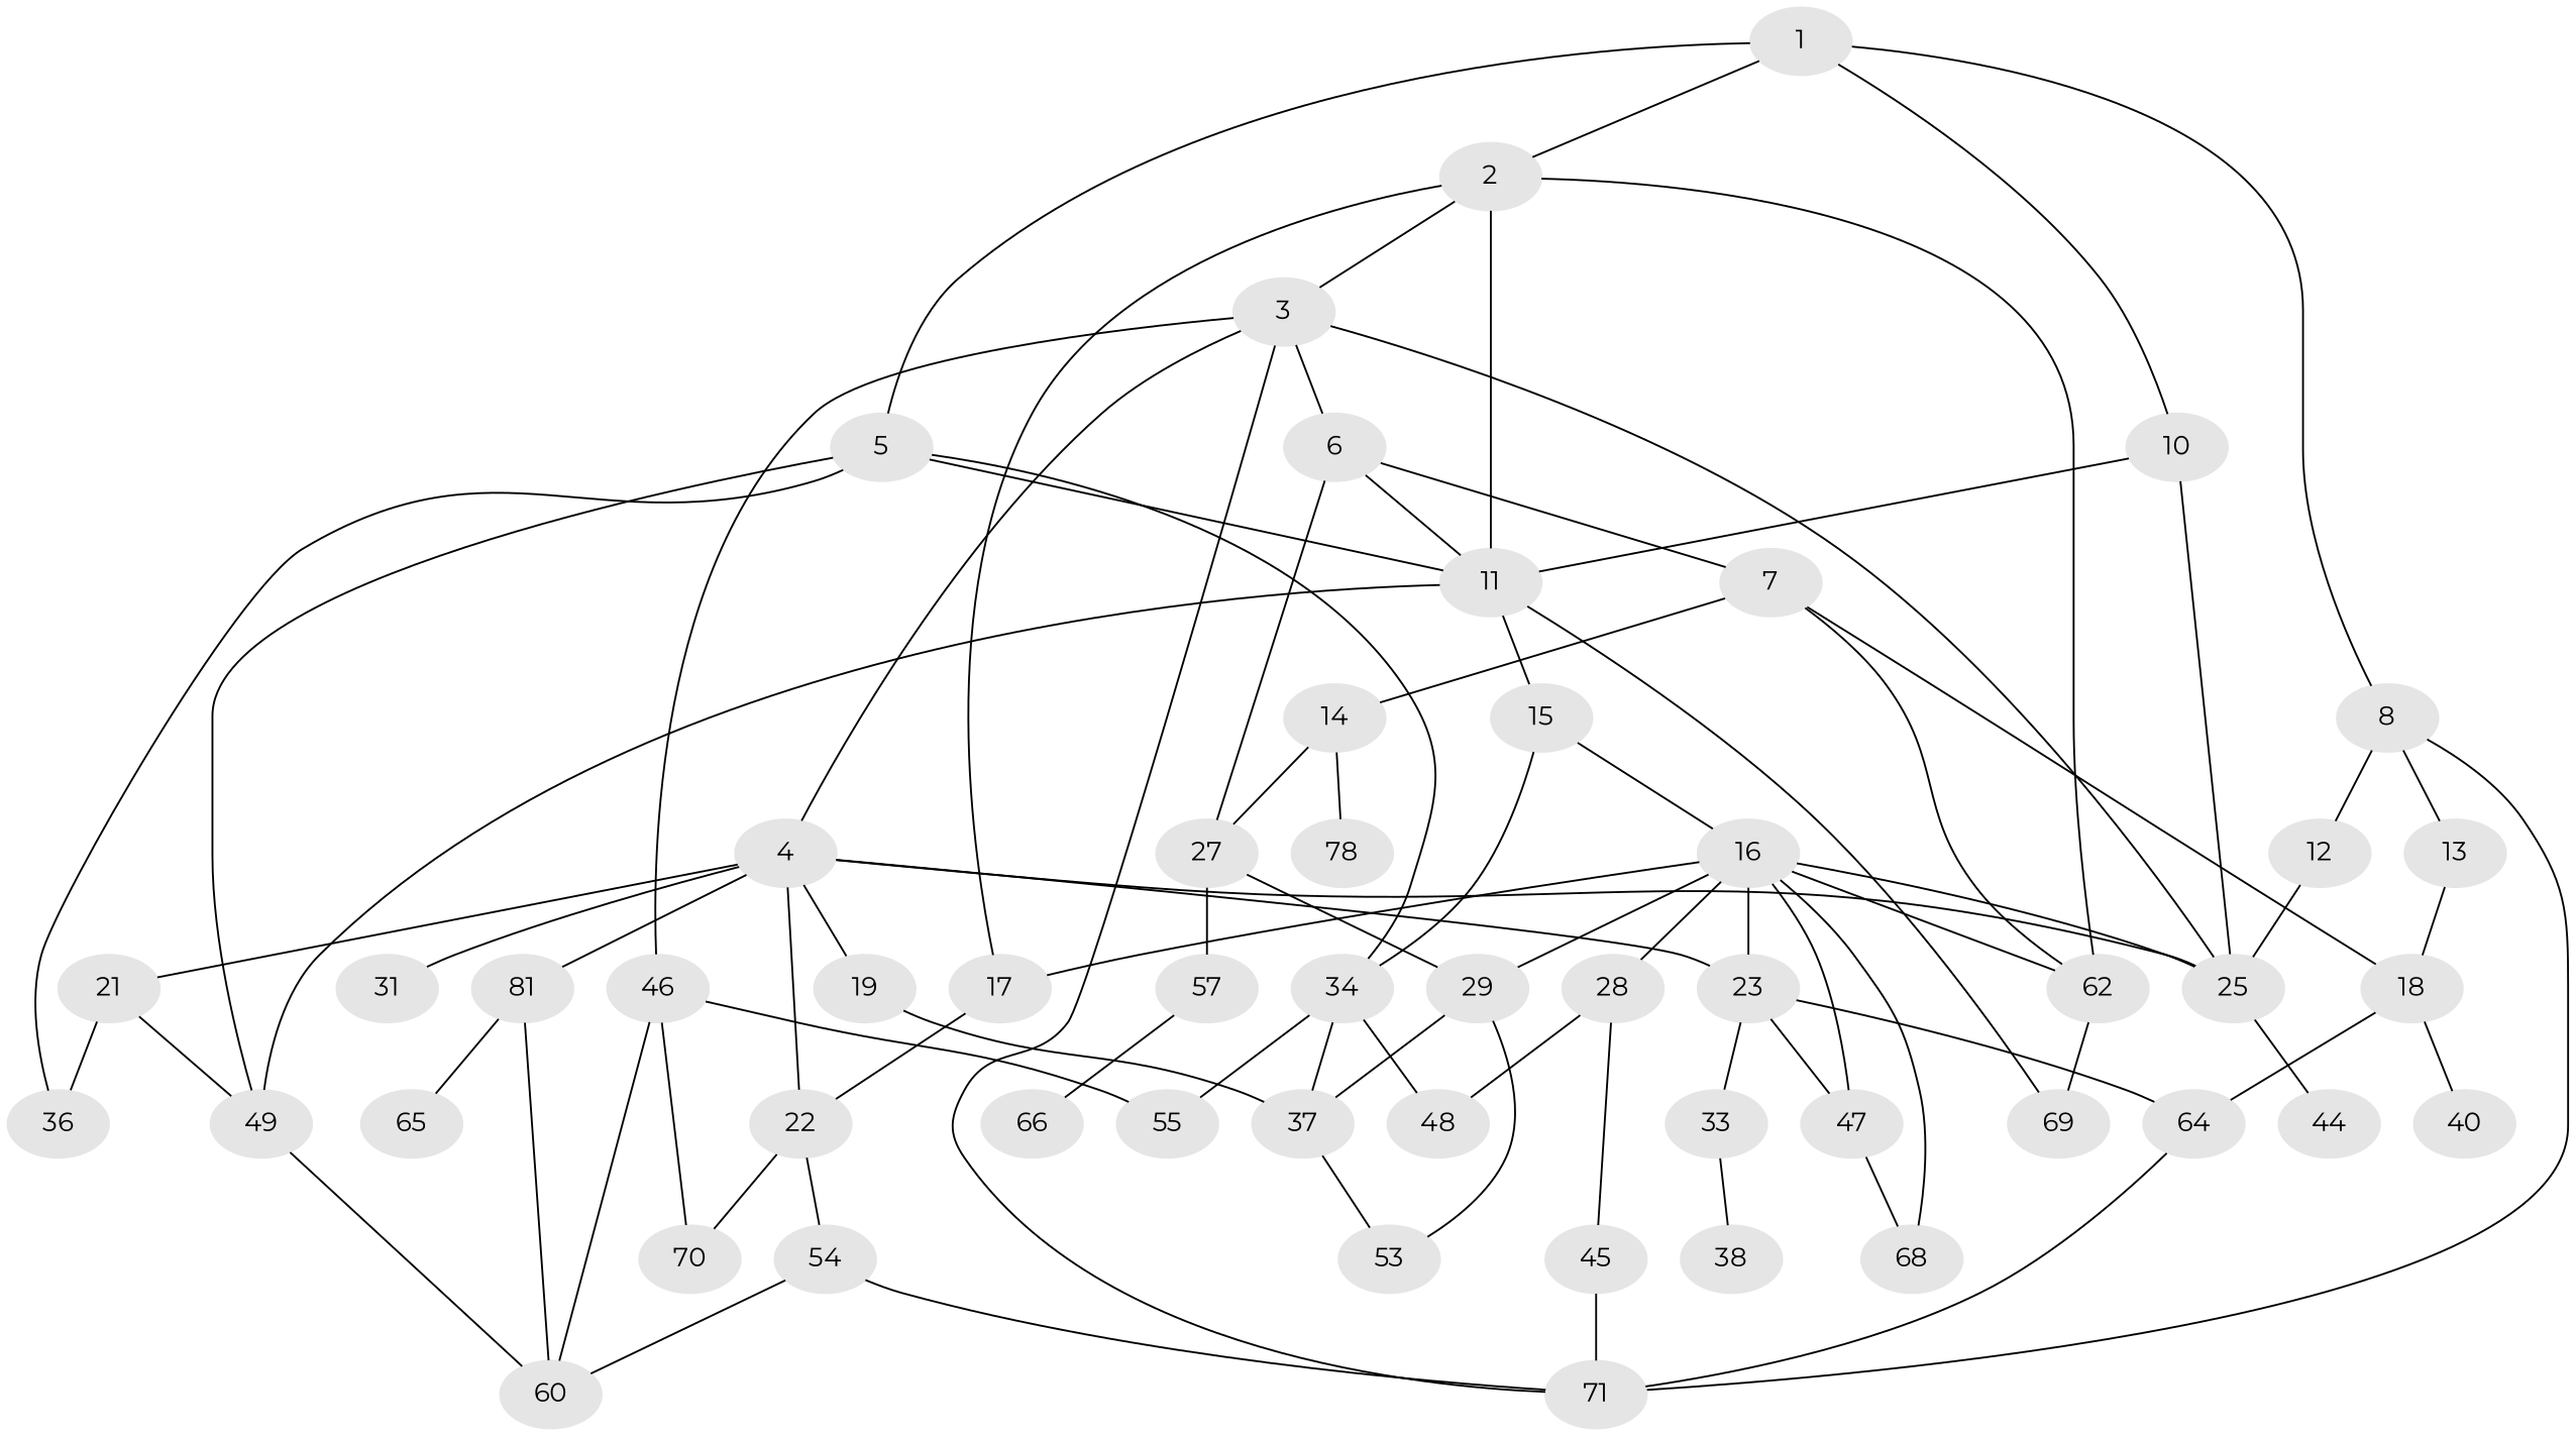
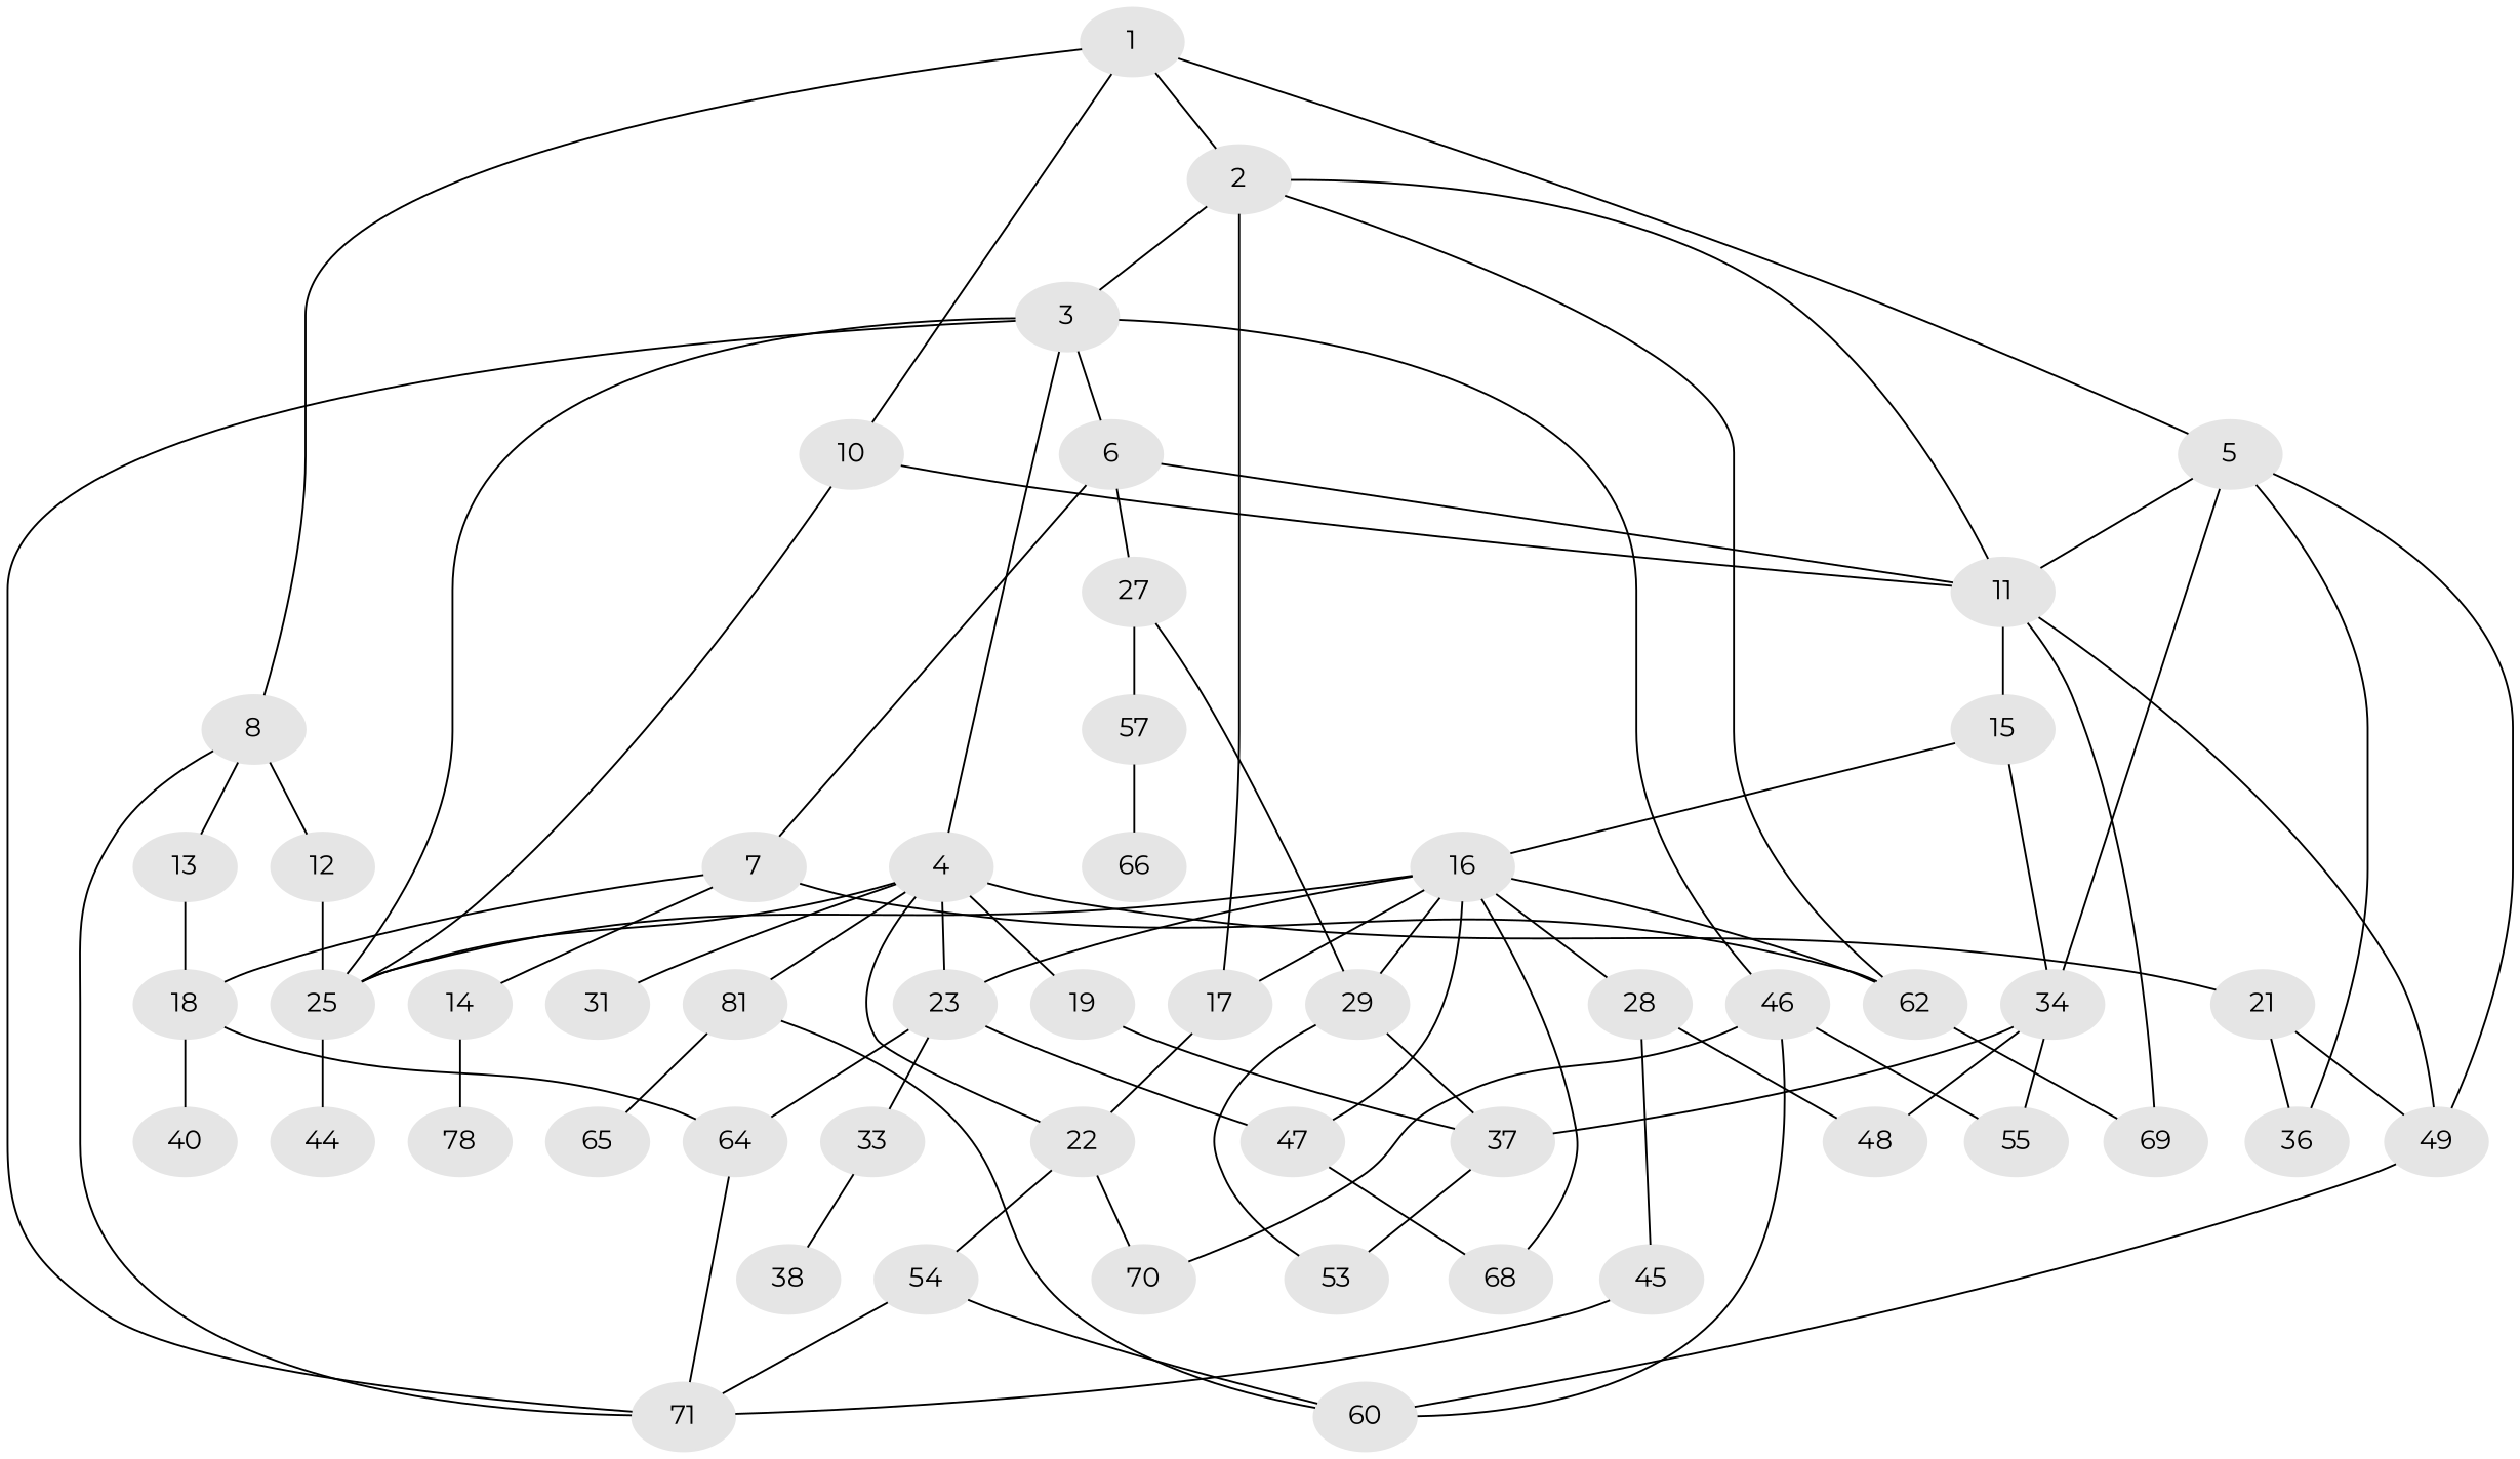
  graph {
    fontname=Montserrat
    node [color=gray90 fontname=Montserrat style=filled]
    edge [fontname=Montserrat]
    1 [super="+39"]
    2 [super="+9"]
    5 [super="+24"]
    8
    10
    3
    11 [super="+67"]
    17 [super="+41"]
    62
    34 [super="+74"]
    36
    49 [super="+77"]
    71 [super="+79"]
    12 [super="+58"]
    13
    25 [super="+30"]
    4 [super="+52"]
    6 [super="+20"]
    46 [super="+63"]
    15 [super="+56"]
    69
    22 [super="+43"]
    19 [super="+32"]
    21
    23 [super="+76"]
    31
    n27 [label=81 super="+80"]
    7 [super="+72"]
    27 [super="+42"]
    44
    70
    55
    60 [super="+75"]
    37 [super="+59"]
    54
    47 [super="+61"]
    64
    33
    65
    48
    14
    18 [super="+35"]
    29
    57
    78
    40
    16 [super="+26"]
    28
    68 [super="+73"]
    45
    53
    38 [super="+50"]
    66
    1 -- 2
    1 -- 5
    1 -- 8
    1 -- 10
    2 -- 3
    2 -- 11
    2 -- 17
    2 -- 62
    5 -- 11
    5 -- 34
    5 -- 36
    5 -- 49
    8 -- 71
    8 -- 12
    8 -- 13
    10 -- 11
    10 -- 25
    3 -- 71
    3 -- 25
    3 -- 4
    3 -- 6
    3 -- 46
    11 -- 49
    11 -- 15
    11 -- 69
    17 -- 22
    62 -- 69
    34 -- 55
    34 -- 37
    34 -- 48
    49 -- 60
    12 -- 25
    13 -- 18
    25 -- 44
    4 -- 25
    4 -- 22
    4 -- 19
    4 -- 21
    4 -- 23
    4 -- 31
    4 -- n27
    6 -- 11
    6 -- 7
    6 -- 27
    46 -- 70
    46 -- 55
    46 -- 60
    15 -- 34
    15 -- 16
    22 -- 70
    22 -- 54
    19 -- 37
    21 -- 36
    21 -- 49
    23 -- 47
    23 -- 64
    23 -- 33
    n27 -- 60
    n27 -- 65
    7 -- 62
    7 -- 14
    7 -- 18
    27 -- 29
    27 -- 57 [weight=2]
    37 -- 53
    54 -- 71
    54 -- 60
    47 -- 68
    64 -- 71
    33 -- 38
-   14 -- 27
    14 -- 78
    18 -- 64
    18 -- 40
    29 -- 37
    29 -- 53
    57 -- 66
    16 -- 17
    16 -- 62
    16 -- 25
    16 -- 23
    16 -- 47
    16 -- 29
    16 -- 28
    16 -- 68
    28 -- 48
    28 -- 45
    45 -- 71
  }
